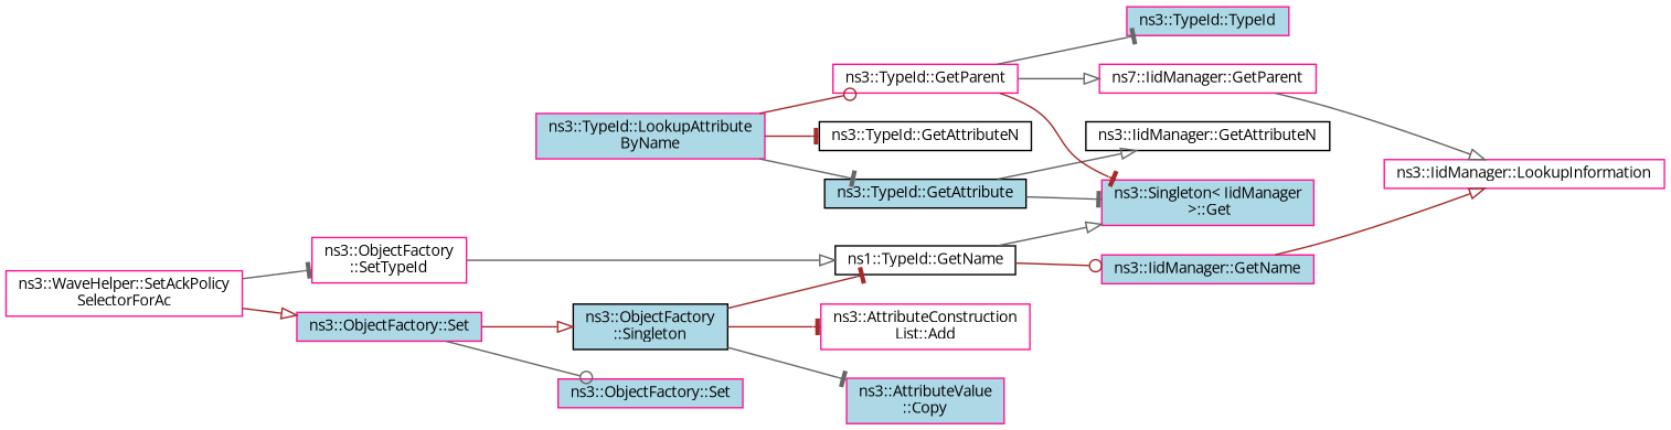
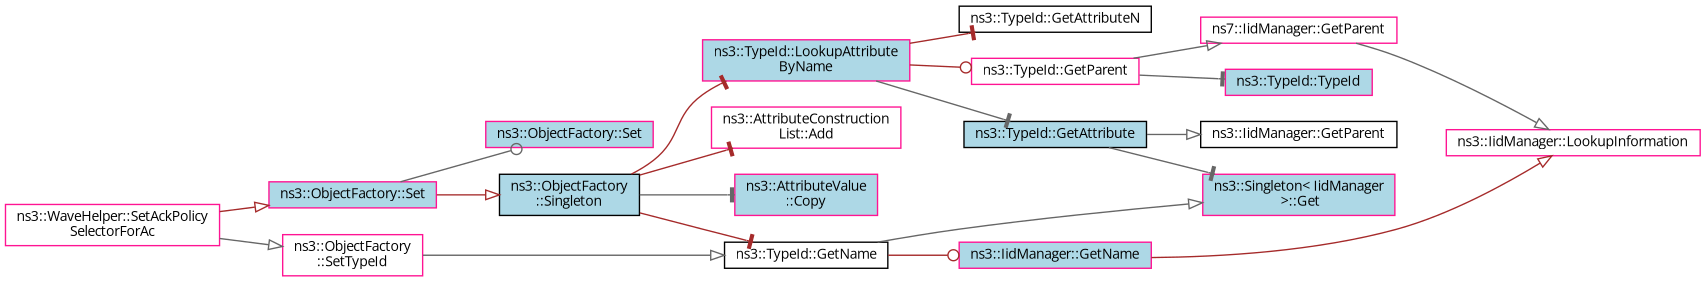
  digraph {
    fontname="Open Sans"
    rankdir=LR
    node [color=deeppink fillcolor=white fontname="Open Sans" fontsize=10 shape=record style=filled]
    edge [arrowhead=onormal color=gray40 fontname="Open Sans" fontsize=10 labelfontname=Helvetica labelfontsize=10 style=solid]
    n1 [fontcolor=black height=0.2 label="ns3::WaveHelper::SetAckPolicy\lSelectorForAc" width=0.4]
    n2 [fillcolor=lightblue height=0.2 label="ns3::ObjectFactory::Set" width=0.4]
    n3 [height=0.2 label="ns3::ObjectFactory\l::SetTypeId" width=0.4]
    n4 [color=black fillcolor=lightblue height=0.2 label="ns3::ObjectFactory\l::Singleton" width=0.4]
    n5 [fillcolor=lightblue height=0.2 label="ns3::ObjectFactory::Set" width=0.4]
-   n6 [color=black height=0.2 label="ns1::TypeId::GetName" width=0.4]
+   n6 [color=black height=0.2 label="ns3::TypeId::GetName" width=0.4]
    n7 [height=0.2 label="ns3::AttributeConstruction\lList::Add" width=0.4]
    n8 [fillcolor=lightblue height=0.2 label="ns3::AttributeValue\l::Copy" width=0.4]
    n9 [fillcolor=lightblue height=0.2 label="ns3::TypeId::LookupAttribute\lByName" width=0.4]
    n10 [fillcolor=lightblue height=0.2 label="ns3::Singleton\< IidManager\l \>::Get" width=0.4]
    n11 [fillcolor=lightblue height=0.2 label="ns3::IidManager::GetName" width=0.4]
    n12 [color=black fillcolor=lightblue height=0.2 label="ns3::TypeId::GetAttribute" width=0.4]
    n13 [color=black height=0.2 label="ns3::TypeId::GetAttributeN" width=0.4]
    n14 [height=0.2 label="ns3::TypeId::GetParent" width=0.4]
    n15 [height=0.2 label="ns3::IidManager::LookupInformation" width=0.4]
-   n16 [color=black height=0.2 label="ns3::IidManager::GetAttributeN" width=0.4]
+   n16 [color=black height=0.2 label="ns3::IidManager::GetParent" width=0.4]
    n17 [fillcolor=lightblue height=0.2 label="ns3::TypeId::TypeId" width=0.4]
    n18 [height=0.2 label="ns7::IidManager::GetParent" width=0.4]
    n1 -> n2 [color=brown]
-   n1 -> n3 [arrowhead=tee]
+   n1 -> n3
    n2 -> n4 [color=brown]
    n2 -> n5 [arrowhead=odot]
    n3 -> n6
    n4 -> n6 [arrowhead=tee color=brown]
    n4 -> n7 [arrowhead=tee color=brown]
    n4 -> n8 [arrowhead=tee]
+   n4 -> n9 [arrowhead=tee color=brown]
    n6 -> n10
    n6 -> n11 [arrowhead=odot color=brown]
    n9 -> n12 [arrowhead=tee]
    n9 -> n13 [arrowhead=tee color=brown]
    n9 -> n14 [arrowhead=odot color=brown]
    n11 -> n15 [color=brown]
    n12 -> n10 [arrowhead=tee]
    n12 -> n16
-   n14 -> n10 [arrowhead=tee color=brown]
    n14 -> n17 [arrowhead=tee]
    n14 -> n18
    n18 -> n15
  }
